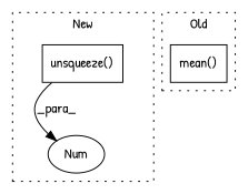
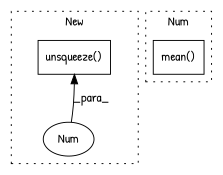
  digraph {
    fontname="Patrick Hand"
    node [a=75 shape=box fontname="Patrick Hand"]
    n1 [l="83,1" label="unsqueeze()" s="6854,6938"]
    n2 [a=76 l=1 label=Num s=6937 shape=ellipse]
    n3 [l="11,1" label="mean()" s="6656,6671"]
    subgraph cluster_1 {
      label=New
      style=dotted
      n1
      n2
    }
    subgraph cluster_2 {
-     label=Old
+     label=Num
      style=dotted
      n3
    }
-   n1 -> n2 [label=_para_ fontname="Patrick Hand"]
+   n2 -> n1 [label=_para_ fontname="Patrick Hand"]
  }
